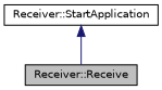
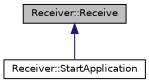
  digraph {
    rankdir=TB
    node [color=black fontname=Helvetica fontsize=10 shape=record style=filled]
    n1 [fillcolor=grey75 fontcolor=black height=0.2 label="Receiver::Receive" width=0.4]
    n2 [fillcolor=white height=0.2 label="Receiver::StartApplication" width=0.4]
-   n2 -> n1 [color=midnightblue dir=back fontname=Helvetica fontsize=10 labelfontname=Helvetica labelfontsize=10 style=solid]
+   n1 -> n2 [color=midnightblue dir=back fontname=Helvetica fontsize=10 labelfontname=Helvetica labelfontsize=10 style=solid]
  }
